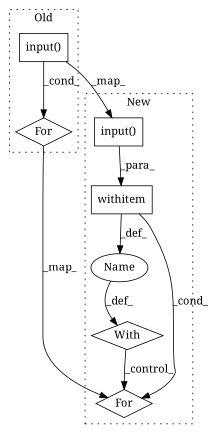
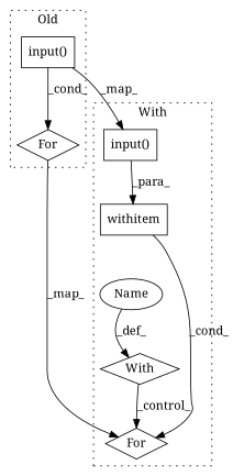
  digraph {
    fontname="Noto Serif"
    node [a=75 fontname="Noto Serif" l=72 s=829 shape=box]
    edge [fontname="Noto Serif"]
    n1 [label="input()" s=851]
    n2 [a=107 l="4,10" label=For s="836,923" shape=diamond]
    n3 [label="input()"]
    n4 [a=39 l="5,78" label=With s="824,838" shape=diamond]
    n5 [a=49 l=9 label=withitem]
    n6 [a=87 l=1 label=Name s=905 shape=ellipse]
    n7 [a=107 l="4,14" label=For s="916,932" shape=diamond]
    subgraph cluster_1 {
      label=Old
      style=dotted
      n1
      n2
    }
    subgraph cluster_2 {
-     label=New
+     label=With
      style=dotted
      n3
      n4
      n5
      n6
      n7
    }
    n1 -> n2 [label=_cond_]
    n1 -> n3 [label=_map_]
    n2 -> n7 [label=_map_]
    n3 -> n5 [label=_para_]
    n4 -> n7 [label=_control_]
-   n5 -> n6 [label=_def_]
    n5 -> n7 [label=_cond_]
    n6 -> n4 [label=_def_]
  }
